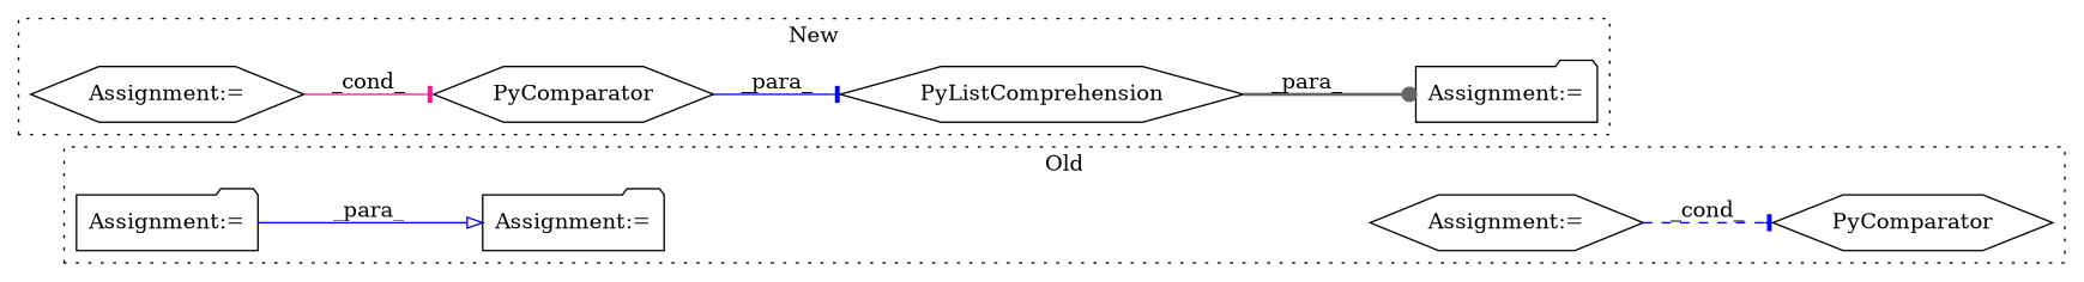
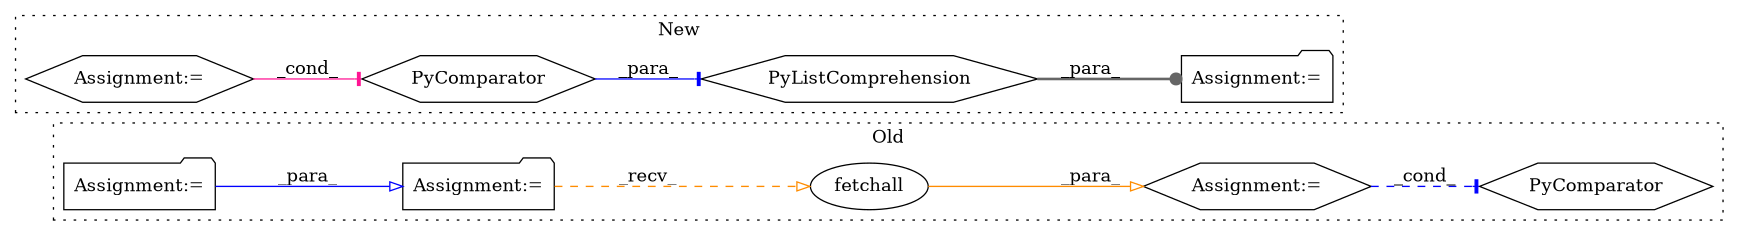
  digraph {
    rankdir=LR
    node [a=7 l=1 s=5478 shape=hexagon]
    edge [color=blue style=solid arrowhead=onormal]
+   n1 [a=32 l=10 label=fetchall s=5489 shape=ellipse]
    n2 [label="Assignment:=" s=5350 shape=folder]
    n3 [a=113 l=30 label=PyComparator]
    n4 [l=30 label="Assignment:="]
    n5 [label="Assignment:=" s=5172 shape=folder]
    n6 [a=113 l=33 label=PyComparator s=4637]
    n7 [a=109 l=128 label=PyListComprehension s=4550]
    n8 [l=14 label="Assignment:=" s=4536 shape=folder]
    n9 [label="Assignment:=" s=4499]
    subgraph cluster_1 {
      label=Old
      style=dotted
+     n1
      n2
      n3
      n4
      n5
    }
    subgraph cluster_2 {
      label=New
      style=dotted
      n6
      n7
      n8
      n9
    }
+   n1 -> n4 [label=_para_ color=darkorange]
+   n2 -> n1 [label=_recv_ color=darkorange style=dashed]
    n4 -> n3 [label=_cond_ style=dashed arrowhead=tee]
    n5 -> n2 [label=_para_]
    n6 -> n7 [label=_para_ arrowhead=tee]
    n7 -> n8 [label=_para_ color=gray40 style=bold arrowhead=dot]
    n9 -> n6 [label=_cond_ color=deeppink arrowhead=tee]
  }
